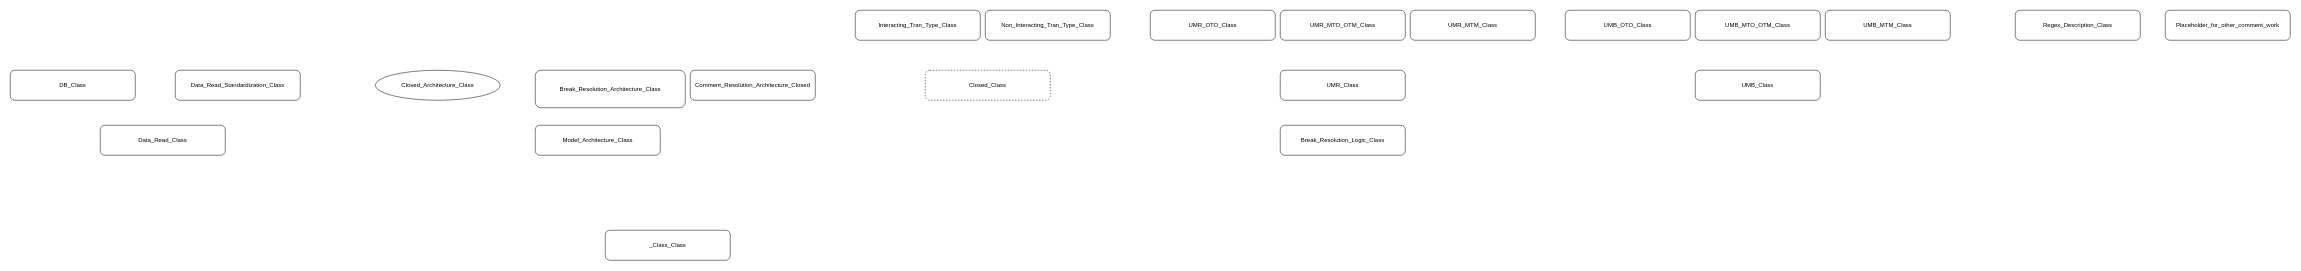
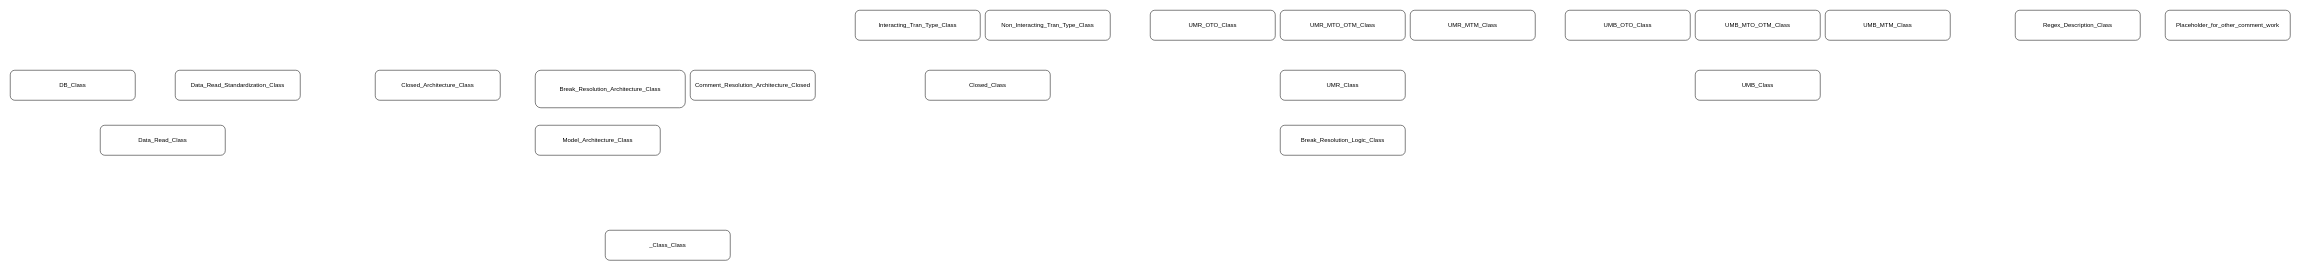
  <mxCell id="0" />
  <mxCell id="1" parent="0" />
  <mxCell id="2" value="Data_Read_Standardization_Class" style="rounded=1;whiteSpace=wrap;html=1;" vertex="1" parent="1"><mxGeometry x="350" y="140" width="250" height="60" as="geometry" /></mxCell>
  <mxCell id="3" value="DB_Class" style="rounded=1;whiteSpace=wrap;html=1;" vertex="1" parent="1"><mxGeometry x="20" y="140" width="250" height="60" as="geometry" /></mxCell>
  <mxCell id="4" value="Break_Resolution_Architecture_Class" style="rounded=1;whiteSpace=wrap;html=1;" vertex="1" parent="1"><mxGeometry x="1070" y="140" width="300" height="75" as="geometry" /></mxCell>
  <mxCell id="5" value="Comment_Resolution_Architecture_Closed" style="rounded=1;whiteSpace=wrap;html=1;" vertex="1" parent="1"><mxGeometry x="1380" y="140" width="250" height="60" as="geometry" /></mxCell>
  <mxCell id="6" value="_Class_Class" style="rounded=1;whiteSpace=wrap;html=1;" vertex="1" parent="1"><mxGeometry x="1210" y="460" width="250" height="60" as="geometry" /></mxCell>
  <mxCell id="7" value="Model_Architecture_Class" style="rounded=1;whiteSpace=wrap;html=1;" vertex="1" parent="1"><mxGeometry x="1070" y="250" width="250" height="60" as="geometry" /></mxCell>
  <mxCell id="8" value="Data_Read_Class" style="rounded=1;whiteSpace=wrap;html=1;" vertex="1" parent="1"><mxGeometry x="200" y="250" width="250" height="60" as="geometry" /></mxCell>
- <mxCell id="9" value="Closed_Class" style="rounded=1;whiteSpace=wrap;html=1;dashed=1;" vertex="1" parent="1"><mxGeometry x="1850" y="140" width="250" height="60" as="geometry" /></mxCell>
+ <mxCell id="9" value="Closed_Class" style="rounded=1;whiteSpace=wrap;html=1;" vertex="1" parent="1"><mxGeometry x="1850" y="140" width="250" height="60" as="geometry" /></mxCell>
  <mxCell id="10" value="UMR_Class" style="rounded=1;whiteSpace=wrap;html=1;" vertex="1" parent="1"><mxGeometry x="2560" y="140" width="250" height="60" as="geometry" /></mxCell>
  <mxCell id="11" value="Break_Resolution_Logic_Class" style="rounded=1;whiteSpace=wrap;html=1;" vertex="1" parent="1"><mxGeometry x="2560" y="250" width="250" height="60" as="geometry" /></mxCell>
  <mxCell id="12" value="UMR_OTO_&lt;span style=&quot;color: rgba(0 , 0 , 0 , 0) ; font-family: monospace ; font-size: 0px&quot;&gt;%3CmxGraphModel%3E%3Croot%3E%3CmxCell%20id%3D%220%22%2F%3E%3CmxCell%20id%3D%221%22%20parent%3D%220%22%2F%3E%3CmxCell%20id%3D%222%22%20value%3D%22UMR_Class%22%20style%3D%22rounded%3D1%3BwhiteSpace%3Dwrap%3Bhtml%3D1%3B%22%20vertex%3D%221%22%20parent%3D%221%22%3E%3CmxGeometry%20x%3D%221640%22%20y%3D%2290%22%20width%3D%22250%22%20height%3D%2260%22%20as%3D%22geometry%22%2F%3E%3C%2FmxCell%3E%3C%2Froot%3E%3C%2FmxGraphModel%3E&lt;/span&gt;Class" style="rounded=1;whiteSpace=wrap;html=1;" vertex="1" parent="1"><mxGeometry x="2300" y="20" width="250" height="60" as="geometry" /></mxCell>
  <mxCell id="13" value="UMR_MTO_OTM_&lt;span style=&quot;color: rgba(0 , 0 , 0 , 0) ; font-family: monospace ; font-size: 0px&quot;&gt;%3CmxGraphModel%3E%3Croot%3E%3CmxCell%20id%3D%220%22%2F%3E%3CmxCell%20id%3D%221%22%20parent%3D%220%22%2F%3E%3CmxCell%20id%3D%222%22%20value%3D%22UMR_Class%22%20style%3D%22rounded%3D1%3BwhiteSpace%3Dwrap%3Bhtml%3D1%3B%22%20vertex%3D%221%22%20parent%3D%221%22%3E%3CmxGeometry%20x%3D%221640%22%20y%3D%2290%22%20width%3D%22250%22%20height%3D%2260%22%20as%3D%22geometry%22%2F%3E%3C%2FmxCell%3E%3C%2Froot%3E%3C%2FmxGraphModel%3E&lt;/span&gt;Class" style="rounded=1;whiteSpace=wrap;html=1;" vertex="1" parent="1"><mxGeometry x="2560" y="20" width="250" height="60" as="geometry" /></mxCell>
  <mxCell id="14" value="UMR_MTM_&lt;span style=&quot;color: rgba(0 , 0 , 0 , 0) ; font-family: monospace ; font-size: 0px&quot;&gt;%3CmxGraphModel%3E%3Croot%3E%3CmxCell%20id%3D%220%22%2F%3E%3CmxCell%20id%3D%221%22%20parent%3D%220%22%2F%3E%3CmxCell%20id%3D%222%22%20value%3D%22UMR_Class%22%20style%3D%22rounded%3D1%3BwhiteSpace%3Dwrap%3Bhtml%3D1%3B%22%20vertex%3D%221%22%20parent%3D%221%22%3E%3CmxGeometry%20x%3D%221640%22%20y%3D%2290%22%20width%3D%22250%22%20height%3D%2260%22%20as%3D%22geometry%22%2F%3E%3C%2FmxCell%3E%3C%2Froot%3E%3C%2FmxGraphModel%3E&lt;/span&gt;Class" style="rounded=1;whiteSpace=wrap;html=1;" vertex="1" parent="1"><mxGeometry x="2820" y="20" width="250" height="60" as="geometry" /></mxCell>
  <mxCell id="15" value="UMB_Class" style="rounded=1;whiteSpace=wrap;html=1;" vertex="1" parent="1"><mxGeometry x="3390" y="140" width="250" height="60" as="geometry" /></mxCell>
  <mxCell id="16" value="UMB_OTO_&lt;span style=&quot;color: rgba(0 , 0 , 0 , 0) ; font-family: monospace ; font-size: 0px&quot;&gt;%3CmxGraphModel%3E%3Croot%3E%3CmxCell%20id%3D%220%22%2F%3E%3CmxCell%20id%3D%221%22%20parent%3D%220%22%2F%3E%3CmxCell%20id%3D%222%22%20value%3D%22UMR_Class%22%20style%3D%22rounded%3D1%3BwhiteSpace%3Dwrap%3Bhtml%3D1%3B%22%20vertex%3D%221%22%20parent%3D%221%22%3E%3CmxGeometry%20x%3D%221640%22%20y%3D%2290%22%20width%3D%22250%22%20height%3D%2260%22%20as%3D%22geometry%22%2F%3E%3C%2FmxCell%3E%3C%2Froot%3E%3C%2FmxGraphModel%3E&lt;/span&gt;Class" style="rounded=1;whiteSpace=wrap;html=1;" vertex="1" parent="1"><mxGeometry x="3130" y="20" width="250" height="60" as="geometry" /></mxCell>
  <mxCell id="17" value="UMB_MTO_OTM_&lt;span style=&quot;color: rgba(0 , 0 , 0 , 0) ; font-family: monospace ; font-size: 0px&quot;&gt;%3CmxGraphModel%3E%3Croot%3E%3CmxCell%20id%3D%220%22%2F%3E%3CmxCell%20id%3D%221%22%20parent%3D%220%22%2F%3E%3CmxCell%20id%3D%222%22%20value%3D%22UMR_Class%22%20style%3D%22rounded%3D1%3BwhiteSpace%3Dwrap%3Bhtml%3D1%3B%22%20vertex%3D%221%22%20parent%3D%221%22%3E%3CmxGeometry%20x%3D%221640%22%20y%3D%2290%22%20width%3D%22250%22%20height%3D%2260%22%20as%3D%22geometry%22%2F%3E%3C%2FmxCell%3E%3C%2Froot%3E%3C%2FmxGraphModel%3E&lt;/span&gt;Class" style="rounded=1;whiteSpace=wrap;html=1;" vertex="1" parent="1"><mxGeometry x="3390" y="20" width="250" height="60" as="geometry" /></mxCell>
  <mxCell id="18" value="UMB_MTM_&lt;span style=&quot;color: rgba(0 , 0 , 0 , 0) ; font-family: monospace ; font-size: 0px&quot;&gt;%3CmxGraphModel%3E%3Croot%3E%3CmxCell%20id%3D%220%22%2F%3E%3CmxCell%20id%3D%221%22%20parent%3D%220%22%2F%3E%3CmxCell%20id%3D%222%22%20value%3D%22UMR_Class%22%20style%3D%22rounded%3D1%3BwhiteSpace%3Dwrap%3Bhtml%3D1%3B%22%20vertex%3D%221%22%20parent%3D%221%22%3E%3CmxGeometry%20x%3D%221640%22%20y%3D%2290%22%20width%3D%22250%22%20height%3D%2260%22%20as%3D%22geometry%22%2F%3E%3C%2FmxCell%3E%3C%2Froot%3E%3C%2FmxGraphModel%3E&lt;/span&gt;Class" style="rounded=1;whiteSpace=wrap;html=1;" vertex="1" parent="1"><mxGeometry x="3650" y="20" width="250" height="60" as="geometry" /></mxCell>
  <mxCell id="19" value="Interacting_Tran_Type_&lt;span style=&quot;color: rgba(0 , 0 , 0 , 0) ; font-family: monospace ; font-size: 0px&quot;&gt;%3CmxGraphModel%3E%3Croot%3E%3CmxCell%20id%3D%220%22%2F%3E%3CmxCell%20id%3D%221%22%20parent%3D%220%22%2F%3E%3CmxCell%20id%3D%222%22%20value%3D%22UMR_Class%22%20style%3D%22rounded%3D1%3BwhiteSpace%3Dwrap%3Bhtml%3D1%3B%22%20vertex%3D%221%22%20parent%3D%221%22%3E%3CmxGeometry%20x%3D%221640%22%20y%3D%2290%22%20width%3D%22250%22%20height%3D%2260%22%20as%3D%22geometry%22%2F%3E%3C%2FmxCell%3E%3C%2Froot%3E%3C%2FmxGraphModel%3E&lt;/span&gt;Class" style="rounded=1;whiteSpace=wrap;html=1;" vertex="1" parent="1"><mxGeometry x="1710" y="20" width="250" height="60" as="geometry" /></mxCell>
  <mxCell id="20" value="Non_Interacting_Tran_Type_&lt;span style=&quot;color: rgba(0 , 0 , 0 , 0) ; font-family: monospace ; font-size: 0px&quot;&gt;%3CmxGraphModel%3E%3Croot%3E%3CmxCell%20id%3D%220%22%2F%3E%3CmxCell%20id%3D%221%22%20parent%3D%220%22%2F%3E%3CmxCell%20id%3D%222%22%20value%3D%22UMR_Class%22%20style%3D%22rounded%3D1%3BwhiteSpace%3Dwrap%3Bhtml%3D1%3B%22%20vertex%3D%221%22%20parent%3D%221%22%3E%3CmxGeometry%20x%3D%221640%22%20y%3D%2290%22%20width%3D%22250%22%20height%3D%2260%22%20as%3D%22geometry%22%2F%3E%3C%2FmxCell%3E%3C%2Froot%3E%3C%2FmxGraphModel%3E&lt;/span&gt;Class" style="rounded=1;whiteSpace=wrap;html=1;" vertex="1" parent="1"><mxGeometry x="1970" y="20" width="250" height="60" as="geometry" /></mxCell>
- <mxCell id="21" value="Closed_Architecture_Class" style="ellipse;whiteSpace=wrap;html=1;" vertex="1" parent="1"><mxGeometry x="750" y="140" width="250" height="60" as="geometry" /></mxCell>
+ <mxCell id="21" value="Closed_Architecture_Class" style="rounded=1;whiteSpace=wrap;html=1;" vertex="1" parent="1"><mxGeometry x="750" y="140" width="250" height="60" as="geometry" /></mxCell>
  <mxCell id="22" value="Regex_Description_Class" style="rounded=1;whiteSpace=wrap;html=1;" vertex="1" parent="1"><mxGeometry x="4030" y="20" width="250" height="60" as="geometry" /></mxCell>
  <mxCell id="23" value="Placeholder_for_other_comment_work" style="rounded=1;whiteSpace=wrap;html=1;" vertex="1" parent="1"><mxGeometry x="4330" y="20" width="250" height="60" as="geometry" /></mxCell>
